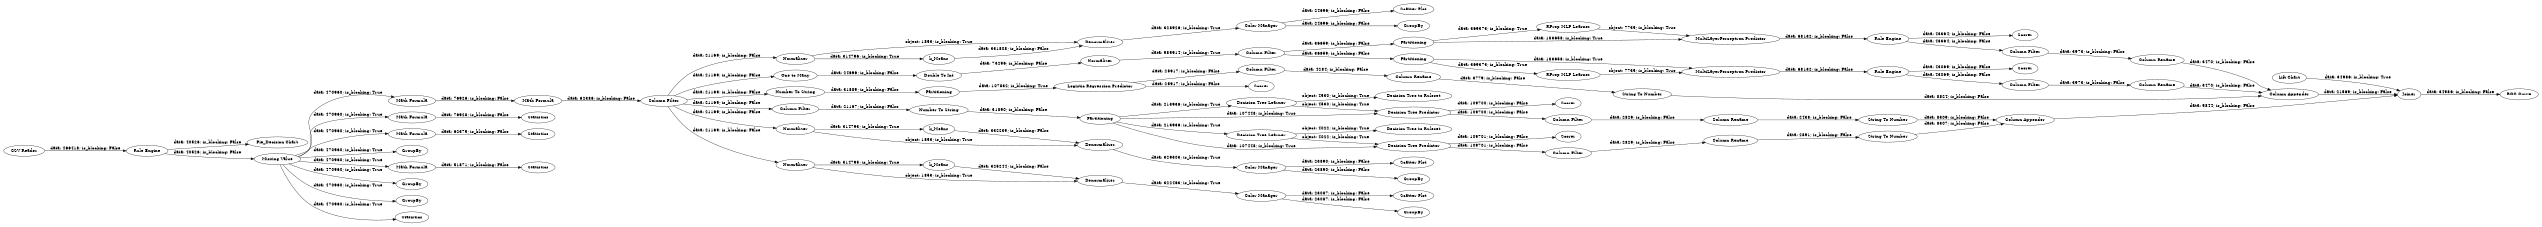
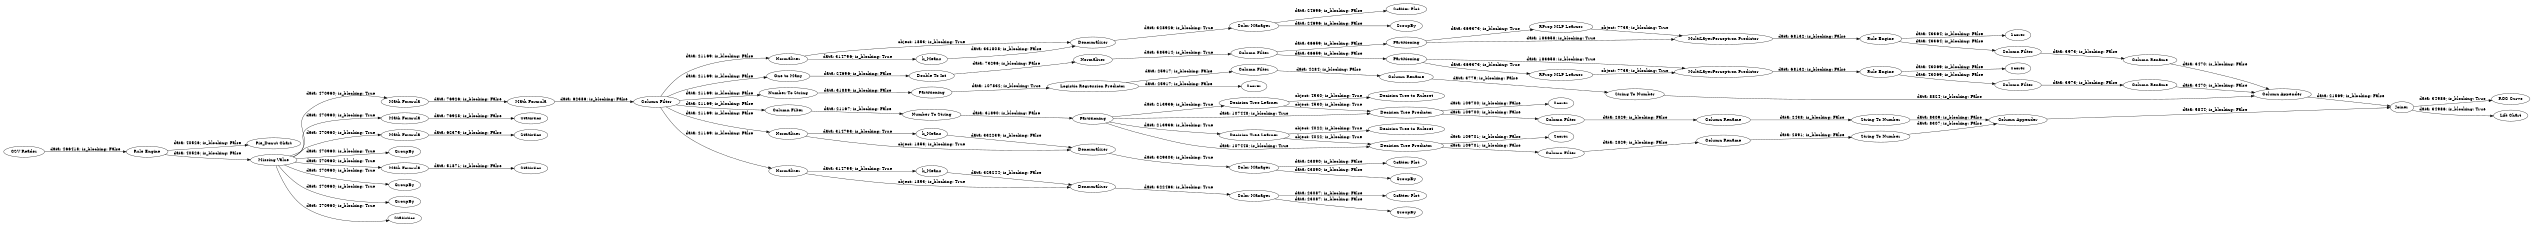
  digraph {
    rankdir=LR
    n1 [label=Denormalizer]
    n2 [label="Color Manager"]
    n3 [label=GroupBy]
    n4 [label="Scatter Plot"]
    n5 [label="One to Many"]
    n6 [label="Double To Int"]
    n7 [label=Normalizer]
    n8 [label="Logistic Regression Predictor"]
    n9 [label=Scorer]
    n10 [label="Column Filter"]
    n11 [label="Column Rename"]
    n12 [label="String To Number"]
    n13 [label="Column Appender"]
    n14 [label=Scorer]
    n15 [label="MultiLayerPerceptron Predictor"]
    n16 [label="Rule Engine"]
    n17 [label="Column Filter"]
    n18 [label=Scorer]
    n19 [label=GroupBy]
    n20 [label=Joiner]
    n21 [label=GroupBy]
    n22 [label="Decision Tree Predictor"]
    n23 [label="Column Filter"]
    n24 [label="Math Formula"]
    n25 [label="Math Formula"]
    n26 [label="Column Filter"]
-   n27 [label="Pie_Decision Chart"]
+   n27 [label="Pie_Donut Chart"]
    n28 [label=Normalizer]
    n29 [label=Denormalizer]
    n30 [label=k_Means]
    n31 [label="Color Manager"]
    n32 [label="Column Rename"]
    n33 [label="Column Appender"]
    n34 [label=Scorer]
    n35 [label="Column Rename"]
    n36 [label="Math Formula"]
    n37 [label=Statistics]
    n38 [label="ROC Curve"]
    n39 [label="Rule Engine"]
    n40 [label="Missing Value"]
    n41 [label="Math Formula"]
    n42 [label=GroupBy]
    n43 [label="Math Formula"]
    n44 [label=GroupBy]
    n45 [label=GroupBy]
    n46 [label=Statistics]
    n47 [label="Scatter Plot"]
    n48 [label="RProp MLP Learner"]
    n49 [label="MultiLayerPerceptron Predictor"]
    n50 [label="Rule Engine"]
    n51 [label="Column Filter"]
    n52 [label=Partitioning]
    n53 [label=Partitioning]
    n54 [label="Column Filter"]
    n55 [label=Scorer]
    n56 [label="Column Filter"]
    n57 [label="Number To String"]
    n58 [label=Partitioning]
    n59 [label=Statistics]
    n60 [label=Statistics]
    n61 [label="Decision Tree to Ruleset"]
    n62 [label="Lift Chart"]
    n63 [label="Decision Tree to Ruleset"]
    n64 [label="String To Number"]
    n65 [label=k_Means]
    n66 [label="Column Rename"]
    n67 [label="Decision Tree Learner"]
    n68 [label="Decision Tree Predictor"]
    n69 [label="Decision Tree Learner"]
    n70 [label="String To Number"]
    n71 [label="CSV Reader"]
    n72 [label=Partitioning]
    n73 [label=Normalizer]
    n74 [label=Denormalizer]
    n75 [label=k_Means]
    n76 [label="Color Manager"]
    n77 [label="RProp MLP Learner"]
    n78 [label="Scatter Plot"]
    n79 [label="Column Rename"]
    n80 [label="Column Filter"]
    n81 [label=Normalizer]
    n82 [label="Number To String"]
    n1 -> n2 [label="data: 322463; is_blocking: True"]
    n2 -> n3 [label="data: 23087; is_blocking: False"]
    n2 -> n4 [label="data: 23087; is_blocking: False"]
    n5 -> n6 [label="data: 24696; is_blocking: False"]
    n6 -> n7 [label="data: 73296; is_blocking: False"]
    n7 -> n51 [label="data: 585914; is_blocking: True"]
    n8 -> n9 [label="data: 25917; is_blocking: False"]
    n8 -> n10 [label="data: 25917; is_blocking: False"]
    n10 -> n66 [label="data: 4284; is_blocking: False"]
    n11 -> n12 [label="data: 2891; is_blocking: False"]
    n12 -> n13 [label="data: 8307; is_blocking: False"]
    n13 -> n20 [label="data: 5844; is_blocking: False"]
    n15 -> n16 [label="data: 68132; is_blocking: False"]
    n16 -> n17 [label="data: 43364; is_blocking: False"]
    n16 -> n18 [label="data: 43364; is_blocking: False"]
    n17 -> n35 [label="data: 3973; is_blocking: False"]
-   n20 -> n38 [label="data: 34986; is_blocking: False"]
-   n62 -> n20 [label="data: 34986; is_blocking: True"]
+   n20 -> n38 [label="data: 34986; is_blocking: True"]
+   n20 -> n62 [label="data: 34986; is_blocking: True"]
    n22 -> n14 [label="data: 109701; is_blocking: False"]
    n22 -> n23 [label="data: 109701; is_blocking: False"]
    n23 -> n11 [label="data: 2829; is_blocking: False"]
    n24 -> n25 [label="data: 76926; is_blocking: False"]
    n25 -> n26 [label="data: 62386; is_blocking: False"]
    n26 -> n5 [label="data: 21169; is_blocking: False"]
    n26 -> n28 [label="data: 21169; is_blocking: False"]
    n26 -> n56 [label="data: 21169; is_blocking: False"]
    n26 -> n73 [label="data: 21169; is_blocking: False"]
    n26 -> n81 [label="data: 21169; is_blocking: False"]
    n26 -> n82 [label="data: 21169; is_blocking: False"]
    n28 -> n29 [label="object: 1853; is_blocking: True"]
    n28 -> n30 [label="data: 314796; is_blocking: True"]
    n29 -> n31 [label="data: 328926; is_blocking: True"]
    n30 -> n29 [label="data: 331808; is_blocking: False"]
    n31 -> n19 [label="data: 24696; is_blocking: False"]
    n31 -> n47 [label="data: 24696; is_blocking: False"]
    n32 -> n33 [label="data: 3470; is_blocking: False"]
    n33 -> n20 [label="data: 21569; is_blocking: False"]
    n35 -> n33 [label="data: 3470; is_blocking: False"]
    n36 -> n37 [label="data: 76928; is_blocking: False"]
    n39 -> n27 [label="data: 40526; is_blocking: False"]
    n39 -> n40 [label="data: 40526; is_blocking: False"]
    n40 -> n24 [label="data: 470960; is_blocking: True"]
    n40 -> n36 [label="data: 470960; is_blocking: True"]
    n40 -> n41 [label="data: 470960; is_blocking: True"]
    n40 -> n42 [label="data: 470960; is_blocking: True"]
    n40 -> n43 [label="data: 470960; is_blocking: True"]
    n40 -> n44 [label="data: 470960; is_blocking: True"]
    n40 -> n45 [label="data: 470960; is_blocking: True"]
    n40 -> n46 [label="data: 470960; is_blocking: True"]
    n41 -> n60 [label="data: 62375; is_blocking: False"]
    n43 -> n59 [label="data: 51871; is_blocking: False"]
    n48 -> n49 [label="object: 7735; is_blocking: True"]
    n49 -> n50 [label="data: 68132; is_blocking: False"]
    n50 -> n54 [label="data: 43069; is_blocking: False"]
    n50 -> n55 [label="data: 43069; is_blocking: False"]
    n51 -> n52 [label="data: 36659; is_blocking: False"]
    n51 -> n53 [label="data: 36659; is_blocking: False"]
    n52 -> n48 [label="data: 369373; is_blocking: True"]
    n52 -> n49 [label="data: 183658; is_blocking: True"]
    n53 -> n15 [label="data: 183658; is_blocking: True"]
    n53 -> n77 [label="data: 369373; is_blocking: True"]
    n54 -> n32 [label="data: 3973; is_blocking: False"]
    n56 -> n57 [label="data: 21167; is_blocking: False"]
    n57 -> n58 [label="data: 31890; is_blocking: False"]
    n58 -> n22 [label="data: 107448; is_blocking: True"]
    n58 -> n67 [label="data: 213936; is_blocking: True"]
    n58 -> n68 [label="data: 107448; is_blocking: True"]
    n58 -> n69 [label="data: 213936; is_blocking: True"]
    n64 -> n33 [label="data: 8824; is_blocking: False"]
    n65 -> n1 [label="data: 325244; is_blocking: False"]
    n66 -> n64 [label="data: 3779; is_blocking: False"]
    n67 -> n22 [label="object: 4022; is_blocking: True"]
    n67 -> n61 [label="object: 4022; is_blocking: True"]
    n68 -> n34 [label="data: 109700; is_blocking: False"]
    n68 -> n80 [label="data: 109700; is_blocking: False"]
    n69 -> n63 [label="object: 4530; is_blocking: True"]
    n69 -> n68 [label="object: 4530; is_blocking: True"]
    n70 -> n13 [label="data: 8309; is_blocking: False"]
    n71 -> n39 [label="data: 466418; is_blocking: False"]
    n72 -> n8 [label="data: 107832; is_blocking: True"]
    n73 -> n74 [label="object: 1853; is_blocking: True"]
    n73 -> n75 [label="data: 314793; is_blocking: True"]
    n74 -> n76 [label="data: 329303; is_blocking: True"]
    n75 -> n74 [label="data: 332239; is_blocking: False"]
    n76 -> n21 [label="data: 23890; is_blocking: False"]
    n76 -> n78 [label="data: 23890; is_blocking: False"]
    n77 -> n15 [label="object: 7735; is_blocking: True"]
    n79 -> n70 [label="data: 2438; is_blocking: False"]
    n80 -> n79 [label="data: 2829; is_blocking: False"]
    n81 -> n1 [label="object: 1853; is_blocking: True"]
    n81 -> n65 [label="data: 314795; is_blocking: True"]
    n82 -> n72 [label="data: 31889; is_blocking: False"]
  }
